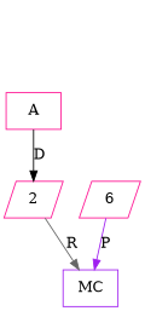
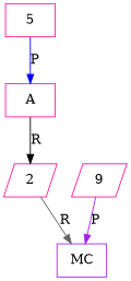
  digraph {
    node [color=deeppink shape=box]
    n1 [color=purple l=401 label=MC s="split()" t=Processor]
    2 [n=dummy_ shape=parallelogram t=String]
    n3 [l=401 label=A t="String[]"]
-   6 [n=set shape=parallelogram t=Set]
+   5 [t=int v=1]
+   6 [n=set shape=parallelogram t=Set label=9]
    2 -> n1 [color=gray40 label=R]
-   n3 -> 2 [color=black label=D]
+   n3 -> 2 [color=black label=R]
+   5 -> n3 [color=blue label=P]
    6 -> n1 [color=purple label=P]
  }
